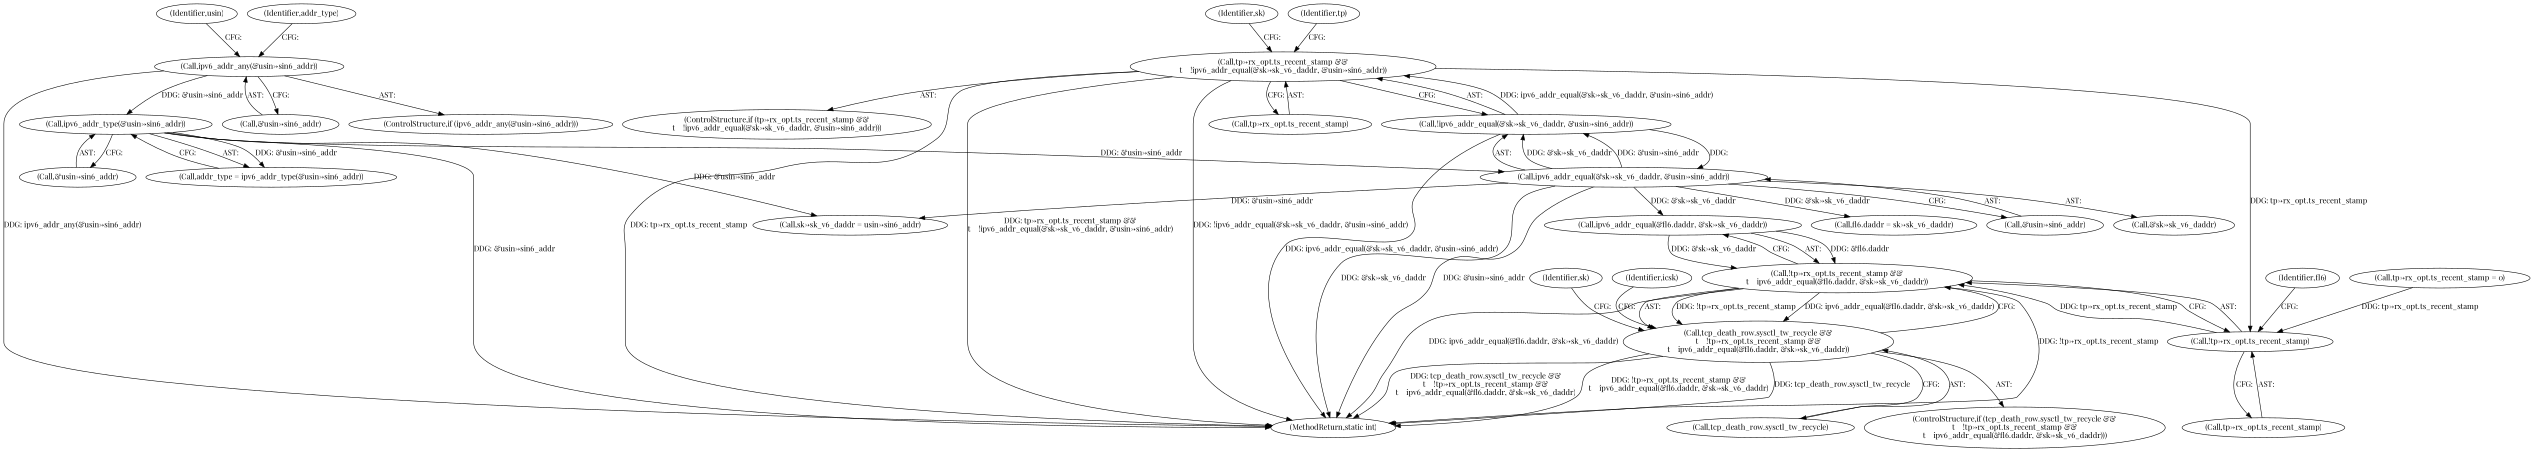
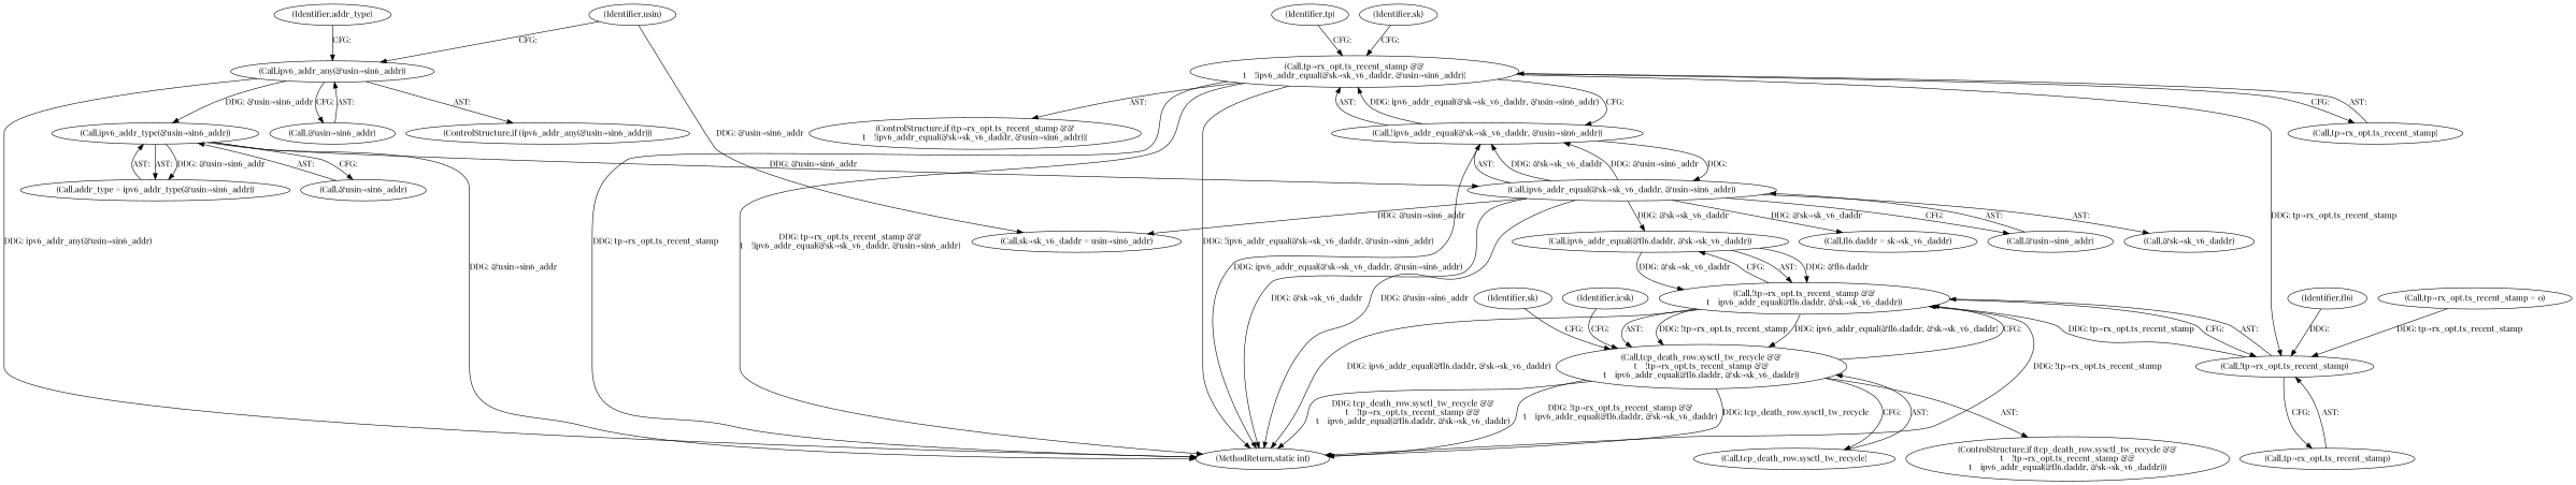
  digraph {
    fontname="Playfair Display"
    node [fontname="Playfair Display"]
    edge [fontname="Playfair Display"]
    n1 [label="(Call,tp->rx_opt.ts_recent_stamp &&\n\t    !ipv6_addr_equal(&sk->sk_v6_daddr, &usin->sin6_addr))"]
    n2 [label="(Call,!ipv6_addr_equal(&sk->sk_v6_daddr, &usin->sin6_addr))"]
    n3 [label="(Call,!tp->rx_opt.ts_recent_stamp)"]
    n4 [label="(Call,tp->rx_opt.ts_recent_stamp)"]
    n5 [label="(ControlStructure,if (tp->rx_opt.ts_recent_stamp &&\n\t    !ipv6_addr_equal(&sk->sk_v6_daddr, &usin->sin6_addr)))"]
    n6 [label="(MethodReturn,static int)"]
    n7 [label="(Call,ipv6_addr_equal(&sk->sk_v6_daddr, &usin->sin6_addr))"]
    n8 [label="(Call,!tp->rx_opt.ts_recent_stamp &&\n\t    ipv6_addr_equal(&fl6.daddr, &sk->sk_v6_daddr))"]
    n9 [label="(Call,tp->rx_opt.ts_recent_stamp)"]
    n10 [label="(Call,sk->sk_v6_daddr = usin->sin6_addr)"]
    n11 [label="(Call,ipv6_addr_equal(&fl6.daddr, &sk->sk_v6_daddr))"]
    n12 [label="(Call,fl6.daddr = sk->sk_v6_daddr)"]
    n13 [label="(Call,&usin->sin6_addr)"]
    n14 [label="(Call,&sk->sk_v6_daddr)"]
    n15 [label="(Call,ipv6_addr_type(&usin->sin6_addr))"]
    n16 [label="(Call,&usin->sin6_addr)"]
    n17 [label="(Call,addr_type = ipv6_addr_type(&usin->sin6_addr))"]
    n18 [label="(Call,ipv6_addr_any(&usin->sin6_addr))"]
    n19 [label="(Call,&usin->sin6_addr)"]
    n20 [label="(ControlStructure,if (ipv6_addr_any(&usin->sin6_addr)))"]
    n21 [label="(Call,tcp_death_row.sysctl_tw_recycle &&\n\t    !tp->rx_opt.ts_recent_stamp &&\n\t    ipv6_addr_equal(&fl6.daddr, &sk->sk_v6_daddr))"]
    n22 [label="(Call,tcp_death_row.sysctl_tw_recycle)"]
    n23 [label="(ControlStructure,if (tcp_death_row.sysctl_tw_recycle &&\n\t    !tp->rx_opt.ts_recent_stamp &&\n\t    ipv6_addr_equal(&fl6.daddr, &sk->sk_v6_daddr)))"]
    n24 [label="(Identifier,usin)"]
    n25 [label="(Identifier,fl6)"]
    n26 [label="(Identifier,sk)"]
    n27 [label="(Identifier,addr_type)"]
    n28 [label="(Identifier,sk)"]
    n29 [label="(Identifier,icsk)"]
    n30 [label="(Call,tp->rx_opt.ts_recent_stamp = 0)"]
    n31 [label="(Identifier,tp)"]
    n1 -> n2 [label="CFG: "]
    n1 -> n3 [label="DDG: tp->rx_opt.ts_recent_stamp"]
    n1 -> n4 [label="CFG: "]
    n1 -> n5 [label="AST: "]
    n1 -> n6 [label="DDG: tp->rx_opt.ts_recent_stamp"]
    n1 -> n6 [label="DDG: tp->rx_opt.ts_recent_stamp &&\n\t    !ipv6_addr_equal(&sk->sk_v6_daddr, &usin->sin6_addr)"]
    n1 -> n6 [label="DDG: !ipv6_addr_equal(&sk->sk_v6_daddr, &usin->sin6_addr)"]
    n2 -> n1 [label="AST: "]
    n2 -> n1 [label="DDG: ipv6_addr_equal(&sk->sk_v6_daddr, &usin->sin6_addr)"]
    n2 -> n6 [label="DDG: ipv6_addr_equal(&sk->sk_v6_daddr, &usin->sin6_addr)"]
    n2 -> n7 [label="DDG: "]
    n3 -> n8 [label="AST: "]
    n3 -> n8 [label="DDG: tp->rx_opt.ts_recent_stamp"]
    n3 -> n9 [label="CFG: "]
    n4 -> n1 [label="AST: "]
    n7 -> n2 [label="AST: "]
    n7 -> n2 [label="DDG: &sk->sk_v6_daddr"]
    n7 -> n2 [label="DDG: &usin->sin6_addr"]
    n7 -> n6 [label="DDG: &sk->sk_v6_daddr"]
    n7 -> n6 [label="DDG: &usin->sin6_addr"]
    n7 -> n10 [label="DDG: &usin->sin6_addr"]
    n7 -> n11 [label="DDG: &sk->sk_v6_daddr"]
    n7 -> n12 [label="DDG: &sk->sk_v6_daddr"]
    n7 -> n13 [label="CFG: "]
    n7 -> n14 [label="AST: "]
    n8 -> n3 [label="CFG: "]
    n8 -> n6 [label="DDG: !tp->rx_opt.ts_recent_stamp"]
    n8 -> n6 [label="DDG: ipv6_addr_equal(&fl6.daddr, &sk->sk_v6_daddr)"]
    n8 -> n11 [label="CFG: "]
    n8 -> n21 [label="AST: "]
    n8 -> n21 [label="DDG: !tp->rx_opt.ts_recent_stamp"]
    n8 -> n21 [label="DDG: ipv6_addr_equal(&fl6.daddr, &sk->sk_v6_daddr)"]
    n9 -> n3 [label="AST: "]
    n11 -> n8 [label="AST: "]
    n11 -> n8 [label="DDG: &fl6.daddr"]
    n11 -> n8 [label="DDG: &sk->sk_v6_daddr"]
    n13 -> n7 [label="AST: "]
    n15 -> n6 [label="DDG: &usin->sin6_addr"]
    n15 -> n7 [label="DDG: &usin->sin6_addr"]
-   n15 -> n10 [label="DDG: &usin->sin6_addr"]
+   n24 -> n10 [label="DDG: &usin->sin6_addr"]
    n15 -> n16 [label="CFG: "]
    n15 -> n17 [label="AST: "]
    n15 -> n17 [label="DDG: &usin->sin6_addr"]
    n16 -> n15 [label="AST: "]
-   n17 -> n15 [label="CFG: "]
+   n17 -> n15 [label="AST: "]
    n18 -> n6 [label="DDG: ipv6_addr_any(&usin->sin6_addr)"]
    n18 -> n15 [label="DDG: &usin->sin6_addr"]
    n18 -> n19 [label="CFG: "]
    n18 -> n20 [label="AST: "]
    n19 -> n18 [label="AST: "]
    n21 -> n6 [label="DDG: tcp_death_row.sysctl_tw_recycle &&\n\t    !tp->rx_opt.ts_recent_stamp &&\n\t    ipv6_addr_equal(&fl6.daddr, &sk->sk_v6_daddr)"]
    n21 -> n6 [label="DDG: !tp->rx_opt.ts_recent_stamp &&\n\t    ipv6_addr_equal(&fl6.daddr, &sk->sk_v6_daddr)"]
    n21 -> n6 [label="DDG: tcp_death_row.sysctl_tw_recycle"]
    n21 -> n8 [label="CFG: "]
    n21 -> n22 [label="CFG: "]
    n21 -> n23 [label="AST: "]
    n22 -> n21 [label="AST: "]
    n24 -> n18 [label="CFG: "]
-   n25 -> n3 [label="CFG: "]
+   n25 -> n3 [label="DDG: "]
    n26 -> n1 [label="CFG: "]
    n27 -> n18 [label="CFG: "]
    n28 -> n21 [label="CFG: "]
    n29 -> n21 [label="CFG: "]
    n30 -> n3 [label="DDG: tp->rx_opt.ts_recent_stamp"]
    n31 -> n1 [label="CFG: "]
  }
